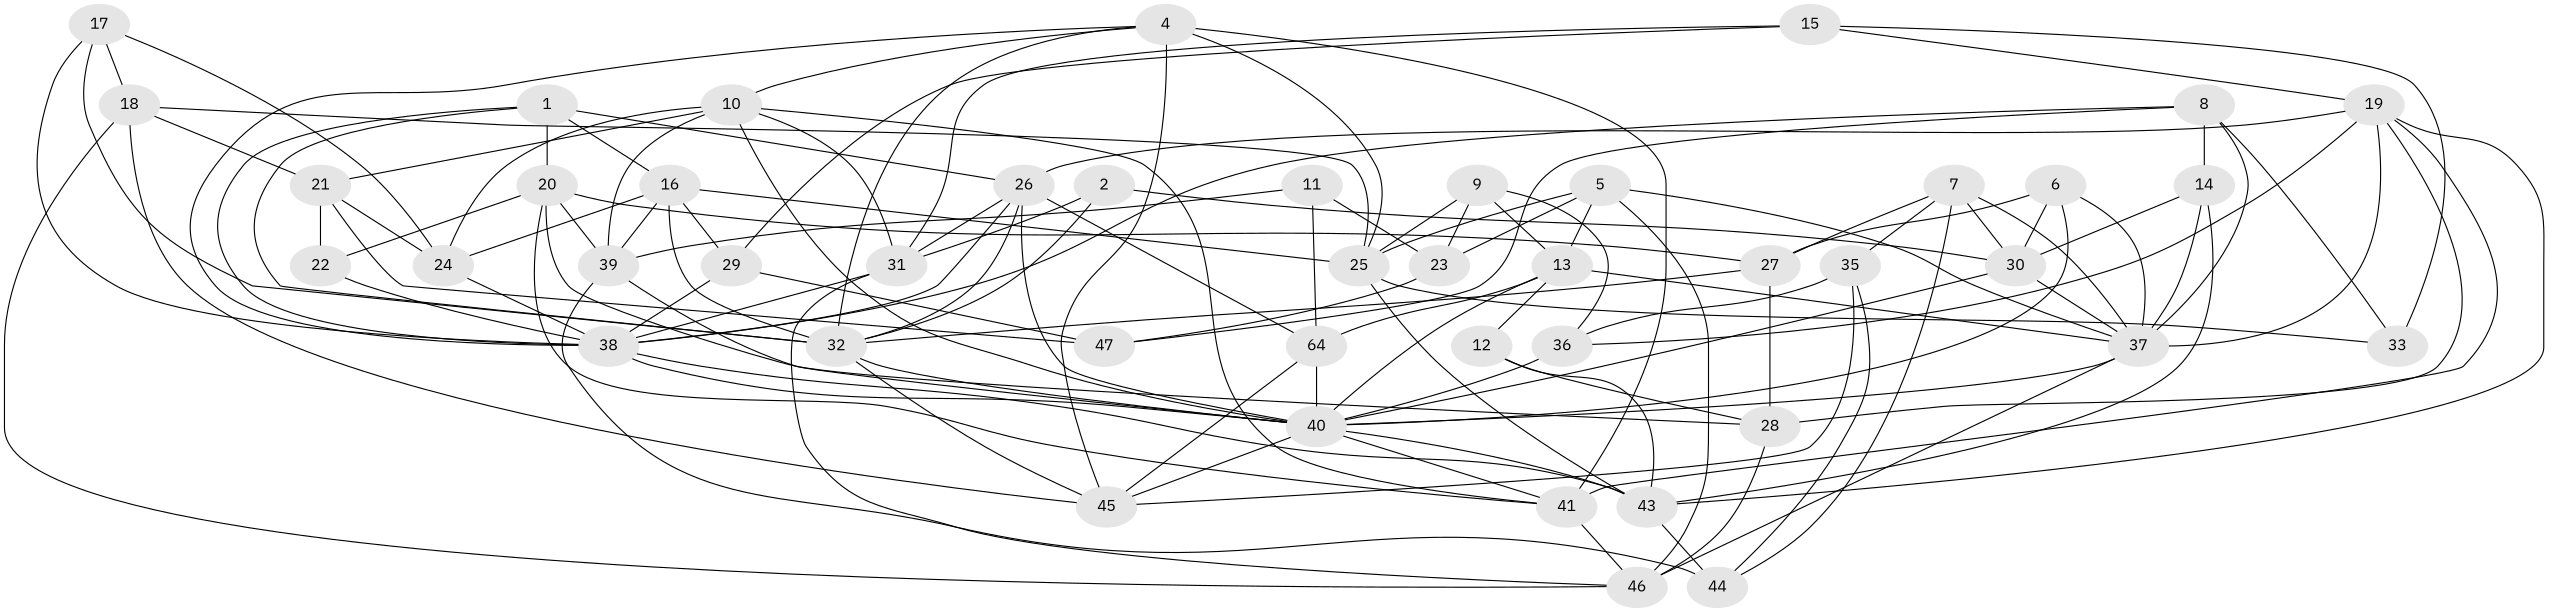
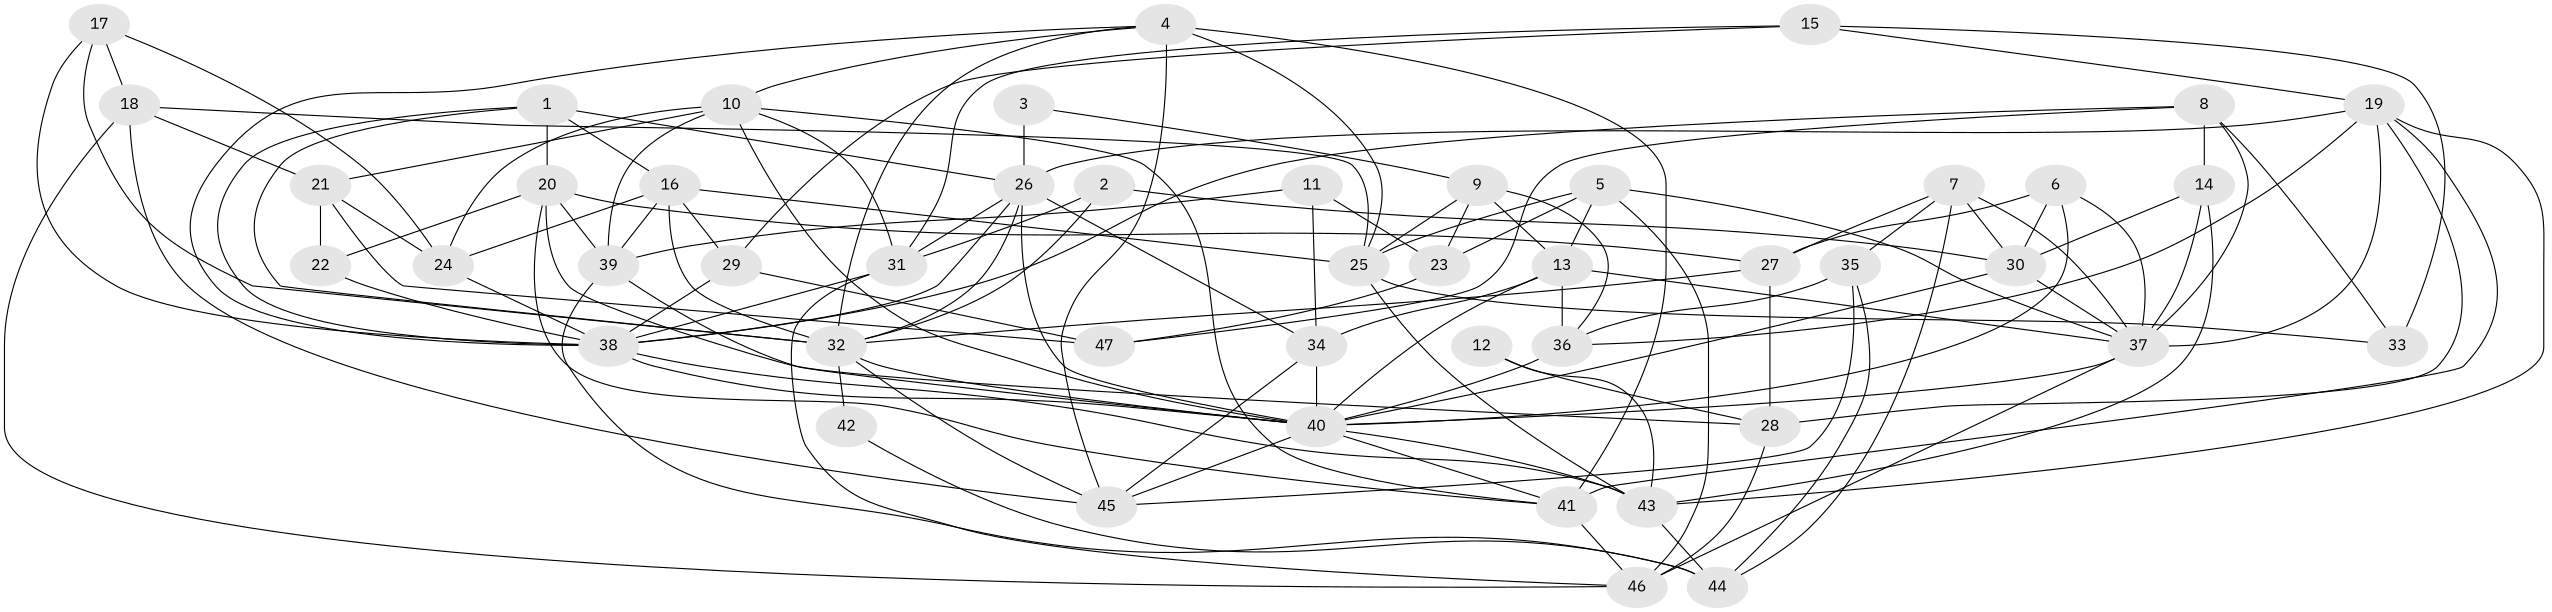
  graph {
    fontname="IBM Plex Sans"
    node [color=gray90 fontname="IBM Plex Sans" style=filled]
    edge [fontname="IBM Plex Sans" weight=1.0]
    1
    16
    20
    26
    32
    38
    25
    24
    39
    29
    41
    27
    28
    22
    31
    40
-   34 [label=64]
+   34
    45
+   42
    43
    2
    30
    37
    46
+   3
    9
    13
    23
    36
    4
    10
    21
    33
    5
    47
    6
    7
    35
    44
    8
    14
    11
    12
    15
    19
    17
    18
    1 -- 16
    1 -- 20
    1 -- 26
    1 -- 32
    1 -- 38
    16 -- 32
    16 -- 25
    16 -- 24
    16 -- 39
    16 -- 29 [weight=2.0]
    20 -- 39 [weight=2.0]
    20 -- 41
    20 -- 27
    20 -- 28
    20 -- 22
    26 -- 32
    26 -- 38
    26 -- 31
    26 -- 40
    26 -- 34
    32 -- 40 [weight=2.0]
    32 -- 45
+   32 -- 42
    38 -- 40
    38 -- 43
    25 -- 43
    25 -- 33
    24 -- 38
    39 -- 40
    39 -- 44
    29 -- 38
    29 -- 47 [weight=2.0]
    41 -- 46
    27 -- 32
    27 -- 28
    28 -- 46
    22 -- 38
    31 -- 38
    31 -- 46
    40 -- 41
    40 -- 45
    40 -- 43
    34 -- 40 [weight=2.0]
    34 -- 45
+   42 -- 44
    43 -- 44
    2 -- 32
    2 -- 31
    2 -- 30
    30 -- 40
    30 -- 37
    37 -- 40 [weight=2.0]
    37 -- 46
+   3 -- 26 [weight=2.0]
+   3 -- 9
    9 -- 25
    9 -- 13
    9 -- 23
    9 -- 36
    13 -- 40
    13 -- 34
    13 -- 37
-   13 -- 12
+   13 -- 36
    23 -- 47
    36 -- 40
    4 -- 32
    4 -- 38
    4 -- 25
    4 -- 41 [weight=2.0]
    4 -- 45
    4 -- 10
    10 -- 24
    10 -- 39
    10 -- 41
    10 -- 31
    10 -- 40
    10 -- 21
    21 -- 24
    21 -- 22
    21 -- 47
    5 -- 25
    5 -- 37
    5 -- 46
    5 -- 13
    5 -- 23
    6 -- 27
    6 -- 40
    6 -- 30
    6 -- 37
    7 -- 27
    7 -- 30
    7 -- 37
    7 -- 35
    7 -- 44
    35 -- 45
    35 -- 36
    35 -- 44 [weight=2.0]
    8 -- 38
    8 -- 37
    8 -- 33
    8 -- 47
    8 -- 14
    14 -- 43
    14 -- 30
    14 -- 37
    11 -- 39
    11 -- 34
    11 -- 23
    12 -- 28
    12 -- 43
    15 -- 29
    15 -- 31
    15 -- 33
    15 -- 19
    19 -- 26
    19 -- 41
    19 -- 28
    19 -- 43
    19 -- 37 [weight=2.0]
    19 -- 36
    17 -- 32
    17 -- 38
    17 -- 24
    17 -- 18
    18 -- 25
    18 -- 45
    18 -- 46
    18 -- 21
  }
